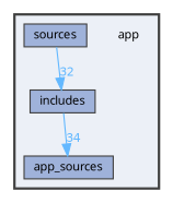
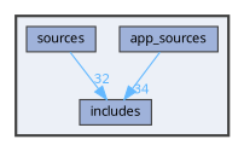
  digraph {
    compound=true
    fontname="Noto Sans"
    node [fontname="Noto Sans" fontsize=10 shape=box color=grey25 fillcolor="#9fb2da" style=filled]
    edge [color=steelblue1 fontcolor=steelblue1 fontname="Noto Sans" fontsize=10 labeldistance=1.5 labelfontname=Helvetica labelfontsize=10]
-   n1 [height=0.2 label=app shape=plaintext width=0.4 color="" fillcolor="" style=""]
    n2 [height=0.2 label=app_sources width=0.4]
    n3 [height=0.2 label=includes width=0.4]
    n4 [height=0.2 label=sources width=0.4]
    subgraph cluster_1 {
      bgcolor="#ecf0f7"
      fontsize=10
      pencolor=grey25
      style="filled,bold"
-     n1
      n2
      n3
      n4
    }
-   n3 -> n2 [headlabel=34]
+   n2 -> n3 [headlabel=34]
    n4 -> n3 [headlabel=32]
  }
